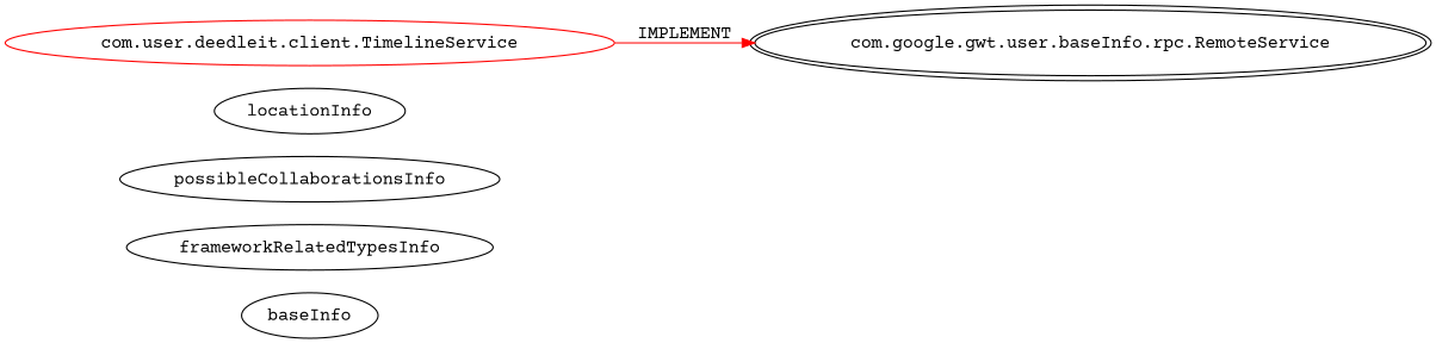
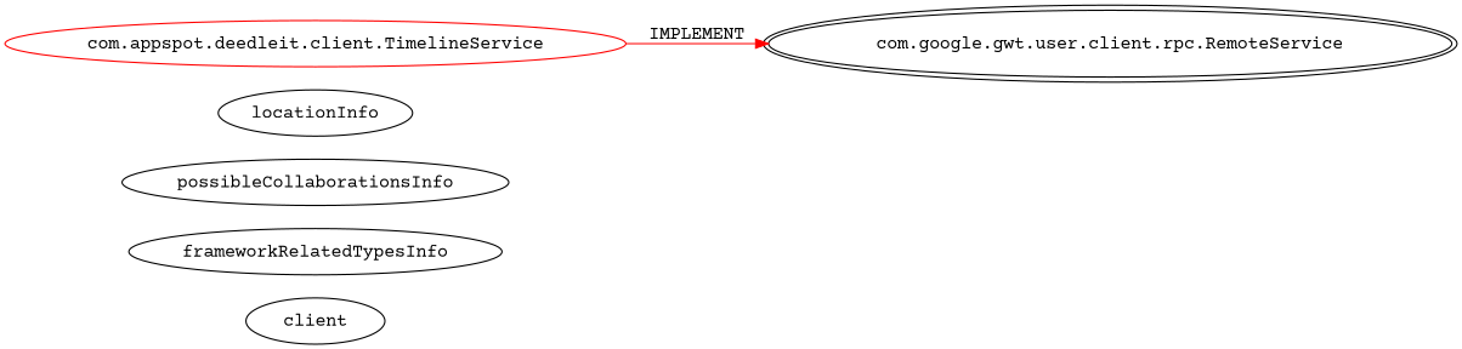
  digraph {
    rankdir=LR
    fontname="Courier Prime"
    node [fontname="Courier Prime"]
-   baseInfo [category=extension_graph graphId=893 isAnonymous=false possibleRelation=false]
+   baseInfo [category=extension_graph graphId=893 isAnonymous=false possibleRelation=false label=client]
    frameworkRelatedTypesInfo [0="com.google.gwt.user.client.rpc.RemoteService"]
    possibleCollaborationsInfo
    locationInfo [contextSignature=TimelineService filePath="/bohdaq-DeedleJSON/DeedleJSON-master/src/com/appspot/deedleit/client/TimelineService.java" graphId=893 projectName="bohdaq-DeedleJSON"]
-   n5 [color=red isFrameworkType=false label="com.user.deedleit.client.TimelineService" vertexType=ROOT_CLIENT_CLASS_DECLARATION]
-   n6 [isFrameworkType=true label="com.google.gwt.user.baseInfo.rpc.RemoteService" peripheries=2 vertexType=FRAMEWORK_INTERFACE_TYPE]
+   n5 [color=red isFrameworkType=false label="com.appspot.deedleit.client.TimelineService" vertexType=ROOT_CLIENT_CLASS_DECLARATION]
+   n6 [isFrameworkType=true label="com.google.gwt.user.client.rpc.RemoteService" peripheries=2 vertexType=FRAMEWORK_INTERFACE_TYPE]
    n5 -> n6 [color=red label=IMPLEMENT fontname="Courier Prime"]
  }
